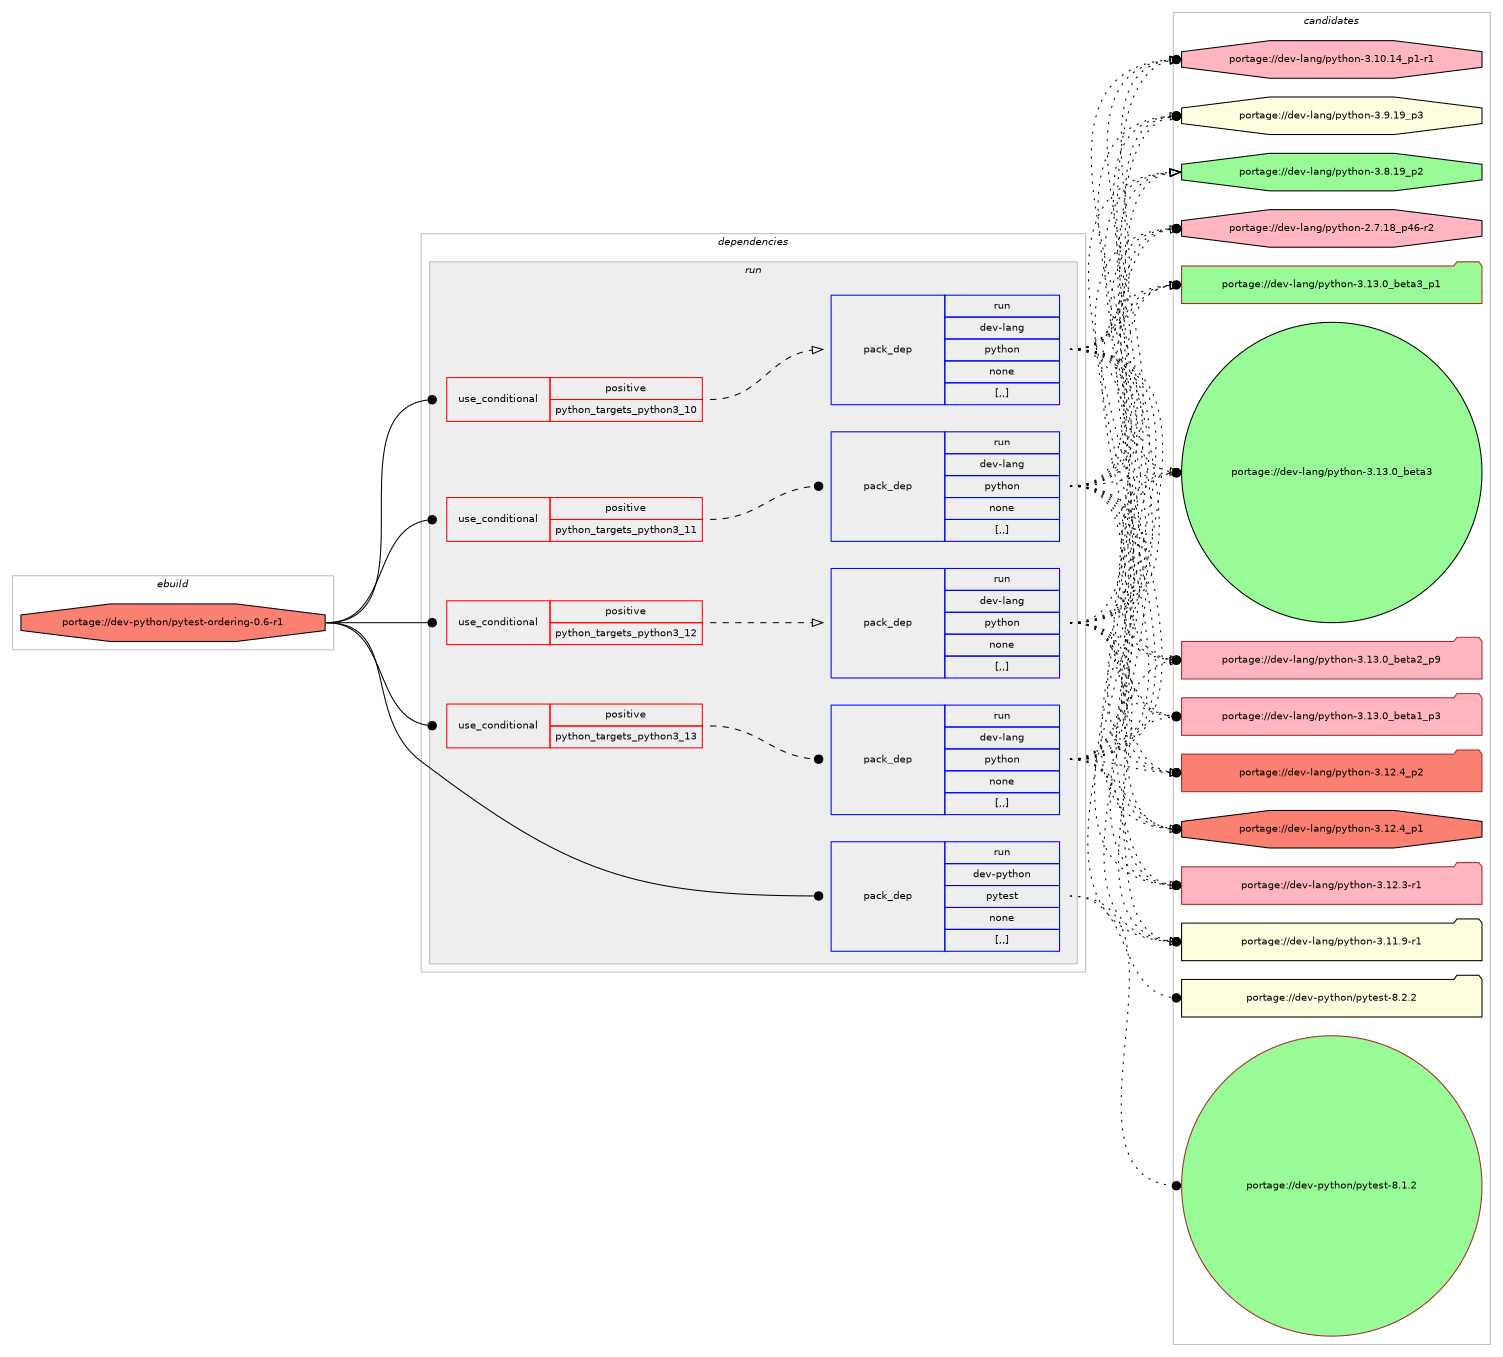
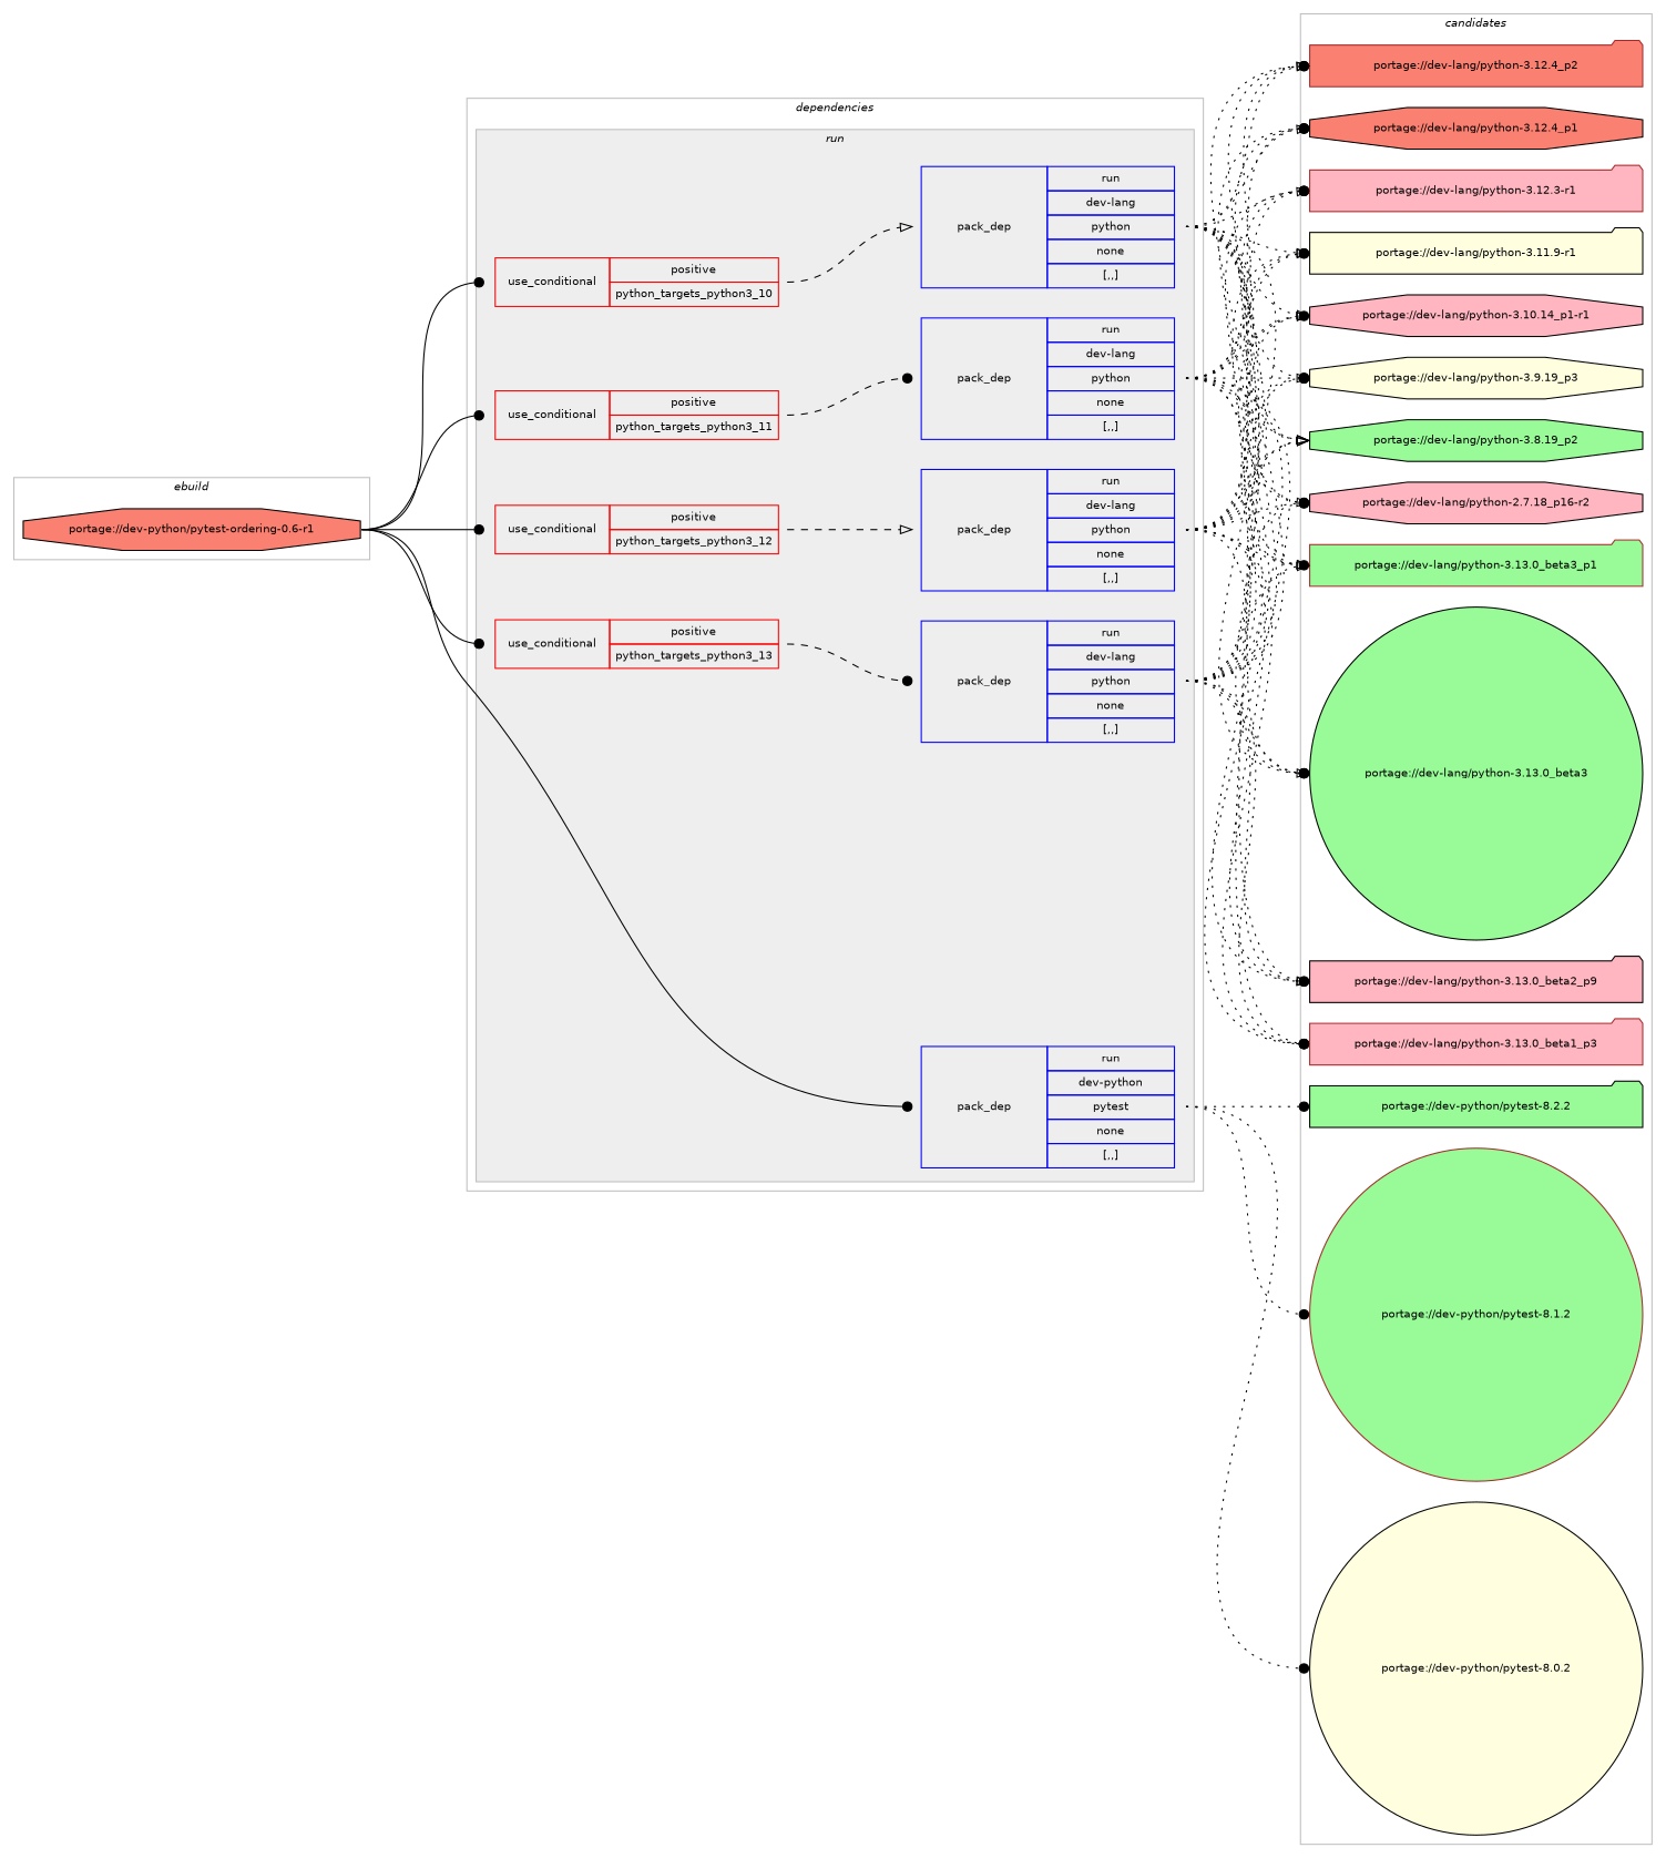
  digraph {
    compound=true
    concentrate=true
    fontname=Helvetica
    fontsize=10
    newrank=true
    rankdir=LR
    ranksep=1.5
    node [color=black fontname=Helvetica fontsize=10 shape=none style=filled]
    edge [arrowhead=dot headport=w style=dotted tailport=e weight=100]
    n1 [fillcolor=salmon label="portage://dev-python/pytest-ordering-0.6-r1" shape=octagon width=4]
    n2 [color=blue label=<<TABLE BORDER="0" CELLBORDER="1" CELLSPACING="0" CELLPADDING="4" WIDTH="220"><TR><TD ROWSPAN="6" CELLPADDING="30">pack_dep</TD></TR><TR><TD WIDTH="110">run</TD></TR><TR><TD>dev-lang</TD></TR><TR><TD>python</TD></TR><TR><TD>none</TD></TR><TR><TD>[,,]</TD></TR></TABLE>> style=""]
    n3 [color=red label=<<TABLE BORDER="0" CELLBORDER="1" CELLSPACING="0" CELLPADDING="4"><TR><TD ROWSPAN="3" CELLPADDING="10">use_conditional</TD></TR><TR><TD>positive</TD></TR><TR><TD>python_targets_python3_10</TD></TR></TABLE>> style=""]
    n4 [color=blue label=<<TABLE BORDER="0" CELLBORDER="1" CELLSPACING="0" CELLPADDING="4" WIDTH="220"><TR><TD ROWSPAN="6" CELLPADDING="30">pack_dep</TD></TR><TR><TD WIDTH="110">run</TD></TR><TR><TD>dev-lang</TD></TR><TR><TD>python</TD></TR><TR><TD>none</TD></TR><TR><TD>[,,]</TD></TR></TABLE>> style=""]
    n5 [color=red label=<<TABLE BORDER="0" CELLBORDER="1" CELLSPACING="0" CELLPADDING="4"><TR><TD ROWSPAN="3" CELLPADDING="10">use_conditional</TD></TR><TR><TD>positive</TD></TR><TR><TD>python_targets_python3_11</TD></TR></TABLE>> style=""]
    n6 [color=blue label=<<TABLE BORDER="0" CELLBORDER="1" CELLSPACING="0" CELLPADDING="4" WIDTH="220"><TR><TD ROWSPAN="6" CELLPADDING="30">pack_dep</TD></TR><TR><TD WIDTH="110">run</TD></TR><TR><TD>dev-lang</TD></TR><TR><TD>python</TD></TR><TR><TD>none</TD></TR><TR><TD>[,,]</TD></TR></TABLE>> style=""]
    n7 [color=red label=<<TABLE BORDER="0" CELLBORDER="1" CELLSPACING="0" CELLPADDING="4"><TR><TD ROWSPAN="3" CELLPADDING="10">use_conditional</TD></TR><TR><TD>positive</TD></TR><TR><TD>python_targets_python3_12</TD></TR></TABLE>> style=""]
    n8 [color=blue label=<<TABLE BORDER="0" CELLBORDER="1" CELLSPACING="0" CELLPADDING="4" WIDTH="220"><TR><TD ROWSPAN="6" CELLPADDING="30">pack_dep</TD></TR><TR><TD WIDTH="110">run</TD></TR><TR><TD>dev-lang</TD></TR><TR><TD>python</TD></TR><TR><TD>none</TD></TR><TR><TD>[,,]</TD></TR></TABLE>> style=""]
    n9 [color=red label=<<TABLE BORDER="0" CELLBORDER="1" CELLSPACING="0" CELLPADDING="4"><TR><TD ROWSPAN="3" CELLPADDING="10">use_conditional</TD></TR><TR><TD>positive</TD></TR><TR><TD>python_targets_python3_13</TD></TR></TABLE>> style=""]
    n10 [color=blue label=<<TABLE BORDER="0" CELLBORDER="1" CELLSPACING="0" CELLPADDING="4" WIDTH="220"><TR><TD ROWSPAN="6" CELLPADDING="30">pack_dep</TD></TR><TR><TD WIDTH="110">run</TD></TR><TR><TD>dev-python</TD></TR><TR><TD>pytest</TD></TR><TR><TD>none</TD></TR><TR><TD>[,,]</TD></TR></TABLE>> style=""]
    n11 [color=brown fillcolor=palegreen label="portage://dev-lang/python-3.13.0_beta3_p1" shape=folder width=4]
    n12 [fillcolor=palegreen label="portage://dev-lang/python-3.13.0_beta3" shape=circle width=4]
-   n13 [color=brown fillcolor=lightpink label="portage://dev-lang/python-3.13.0_beta2_p9" shape=folder width=4]
+   n13 [fillcolor=lightpink label="portage://dev-lang/python-3.13.0_beta2_p9" shape=folder width=4]
    n14 [color=brown fillcolor=lightpink label="portage://dev-lang/python-3.13.0_beta1_p3" shape=folder width=4]
    n15 [color=brown fillcolor=salmon label="portage://dev-lang/python-3.12.4_p2" shape=folder width=4]
    n16 [fillcolor=salmon label="portage://dev-lang/python-3.12.4_p1" shape=octagon width=4]
    n17 [color=brown fillcolor=lightpink label="portage://dev-lang/python-3.12.3-r1" shape=folder width=4]
    n18 [fillcolor=lightyellow label="portage://dev-lang/python-3.11.9-r1" shape=folder width=4]
    n19 [fillcolor=lightpink label="portage://dev-lang/python-3.10.14_p1-r1" shape=octagon width=4]
    n20 [fillcolor=lightyellow label="portage://dev-lang/python-3.9.19_p3" shape=octagon width=4]
    n21 [fillcolor=palegreen label="portage://dev-lang/python-3.8.19_p2" shape=octagon width=4]
-   n22 [fillcolor=lightpink label="portage://dev-lang/python-2.7.18_p46-r2" shape=octagon width=4]
-   n23 [fillcolor=lightyellow label="portage://dev-python/pytest-8.2.2" shape=folder width=4]
+   n22 [fillcolor=lightpink label="portage://dev-lang/python-2.7.18_p16-r2" shape=octagon width=4]
+   n23 [fillcolor=palegreen label="portage://dev-python/pytest-8.2.2" shape=folder width=4]
    n24 [color=brown fillcolor=palegreen label="portage://dev-python/pytest-8.1.2" shape=circle width=4]
+   n25 [fillcolor=lightyellow label="portage://dev-python/pytest-8.0.2" shape=circle width=4]
    subgraph cluster_1 {
      color=gray
      label=<<i>dependencies</i>>
      subgraph cluster_2 {
        color=gray
        fillcolor="#eeeeee"
        label=<<i>compile</i>>
        style=filled
      }
      subgraph cluster_3 {
        color=gray
        fillcolor="#eeeeee"
        label=<<i>compile and run</i>>
        style=filled
      }
      subgraph cluster_4 {
        color=gray
        fillcolor="#eeeeee"
        label=<<i>run</i>>
        style=filled
        subgraph sub_5 {
          color=gray
          fillcolor="#eeeeee"
          label=<<i>run</i>>
          style=filled
          n3
          subgraph sub_6 {
            color=gray
            fillcolor="#eeeeee"
            label=<<i>run</i>>
            style=filled
            n2
          }
        }
        subgraph sub_7 {
          color=gray
          fillcolor="#eeeeee"
          label=<<i>run</i>>
          style=filled
          n5
          subgraph sub_8 {
            color=gray
            fillcolor="#eeeeee"
            label=<<i>run</i>>
            style=filled
            n4
          }
        }
        subgraph sub_9 {
          color=gray
          fillcolor="#eeeeee"
          label=<<i>run</i>>
          style=filled
          n7
          subgraph sub_10 {
            color=gray
            fillcolor="#eeeeee"
            label=<<i>run</i>>
            style=filled
            n6
          }
        }
        subgraph sub_11 {
          color=gray
          fillcolor="#eeeeee"
          label=<<i>run</i>>
          style=filled
          n9
          subgraph sub_12 {
            color=gray
            fillcolor="#eeeeee"
            label=<<i>run</i>>
            style=filled
            n8
          }
        }
        subgraph sub_13 {
          color=gray
          fillcolor="#eeeeee"
          label=<<i>run</i>>
          style=filled
          n10
        }
      }
    }
    subgraph cluster_14 {
      color=gray
      label=<<i>ebuild</i>>
      n1
    }
    subgraph cluster_15 {
      color=gray
      label=<<i>candidates</i>>
      rank=same
      subgraph sub_16 {
        color=black
        label=<<i>candidates</i>>
        nodesep=1
        rank=same
        n11
        n12
        n13
        n14
        n15
        n16
        n17
        n18
        n19
        n20
        n21
        n22
      }
      subgraph sub_17 {
        color=black
        label=<<i>candidates</i>>
        nodesep=1
        rank=same
        n11
        n12
        n13
        n14
        n15
        n16
        n17
        n18
        n19
        n20
        n21
        n22
      }
      subgraph sub_18 {
        color=black
        label=<<i>candidates</i>>
        nodesep=1
        rank=same
        n11
        n12
        n13
        n14
        n15
        n16
        n17
        n18
        n19
        n20
        n21
        n22
      }
      subgraph sub_19 {
        color=black
        label=<<i>candidates</i>>
        nodesep=1
        rank=same
        n11
        n12
        n13
        n14
        n15
        n16
        n17
        n18
        n19
        n20
        n21
        n22
      }
      subgraph sub_20 {
        color=black
        label=<<i>candidates</i>>
        nodesep=1
        rank=same
        n23
        n24
+       n25
      }
    }
    n1 -> n3 [style=solid weight=20]
    n1 -> n5 [style=solid weight=20]
    n1 -> n7 [style=solid weight=20]
    n1 -> n9 [style=solid weight=20]
    n1 -> n10 [style=solid weight=20]
    n2 -> n11 [arrowhead=onormal]
    n2 -> n12 [arrowhead=onormal]
    n2 -> n13
    n2 -> n14
    n2 -> n15
    n2 -> n16 [arrowhead=onormal]
    n2 -> n17
    n2 -> n18 [arrowhead=onormal]
    n2 -> n19 [arrowhead=onormal]
    n2 -> n20
    n2 -> n21 [arrowhead=onormal]
    n2 -> n22 [arrowhead=onormal]
    n3 -> n2 [arrowhead=onormal style=dashed weight=20]
    n4 -> n11 [arrowhead=onormal]
    n4 -> n12
    n4 -> n13 [arrowhead=onormal]
    n4 -> n14
    n4 -> n15 [arrowhead=onormal]
    n4 -> n16
    n4 -> n17 [arrowhead=onormal]
    n4 -> n18
    n4 -> n19 [arrowhead=onormal]
    n4 -> n20 [arrowhead=onormal]
    n4 -> n21 [arrowhead=onormal]
    n4 -> n22
    n5 -> n4 [style=dashed weight=20]
    n6 -> n11
    n6 -> n12
    n6 -> n13
    n6 -> n14
    n6 -> n15
    n6 -> n16
    n6 -> n17
    n6 -> n18
    n6 -> n19
    n6 -> n20
    n6 -> n21 [arrowhead=onormal]
    n6 -> n22
    n7 -> n6 [arrowhead=onormal style=dashed weight=20]
    n8 -> n11 [arrowhead=onormal]
    n8 -> n12
    n8 -> n13 [arrowhead=onormal]
    n8 -> n14
    n8 -> n15 [arrowhead=onormal]
    n8 -> n16
    n8 -> n17
    n8 -> n18 [arrowhead=onormal]
    n8 -> n19 [arrowhead=onormal]
    n8 -> n20
    n8 -> n21 [arrowhead=onormal]
    n8 -> n22
    n9 -> n8 [style=dashed weight=20]
    n10 -> n23
    n10 -> n24
+   n10 -> n25
  }
